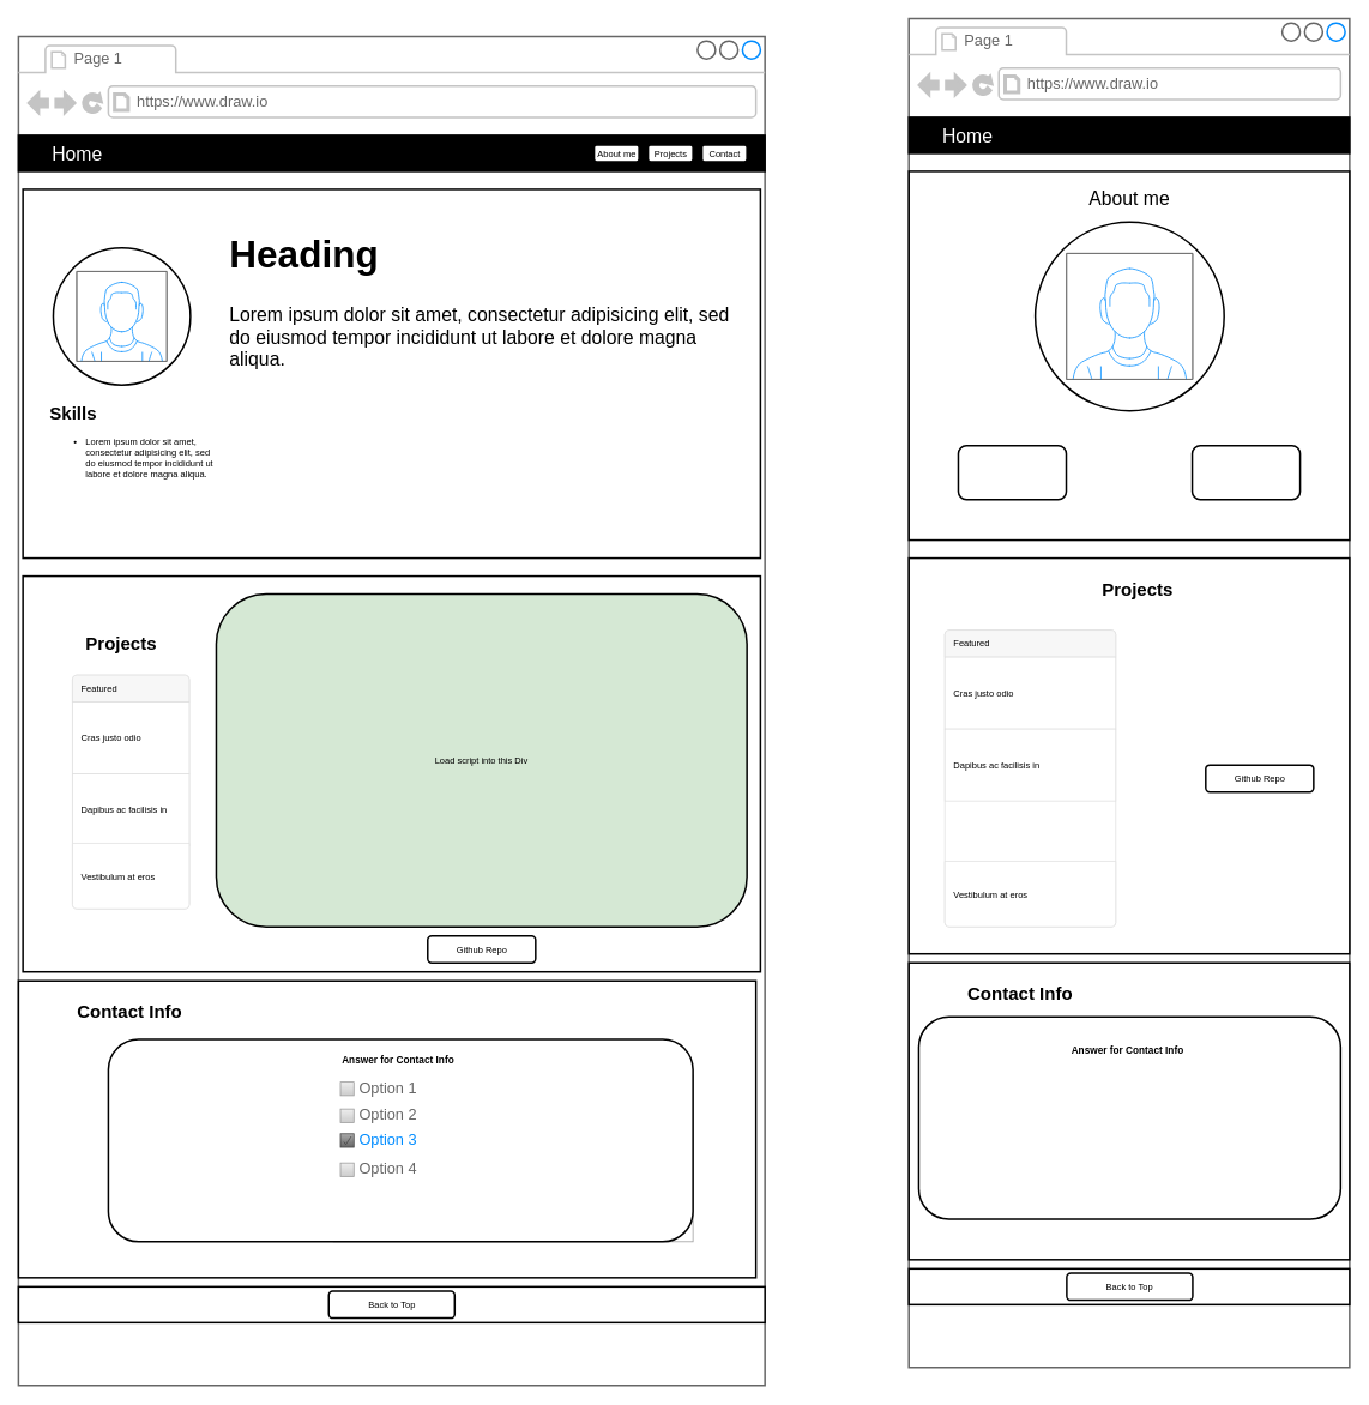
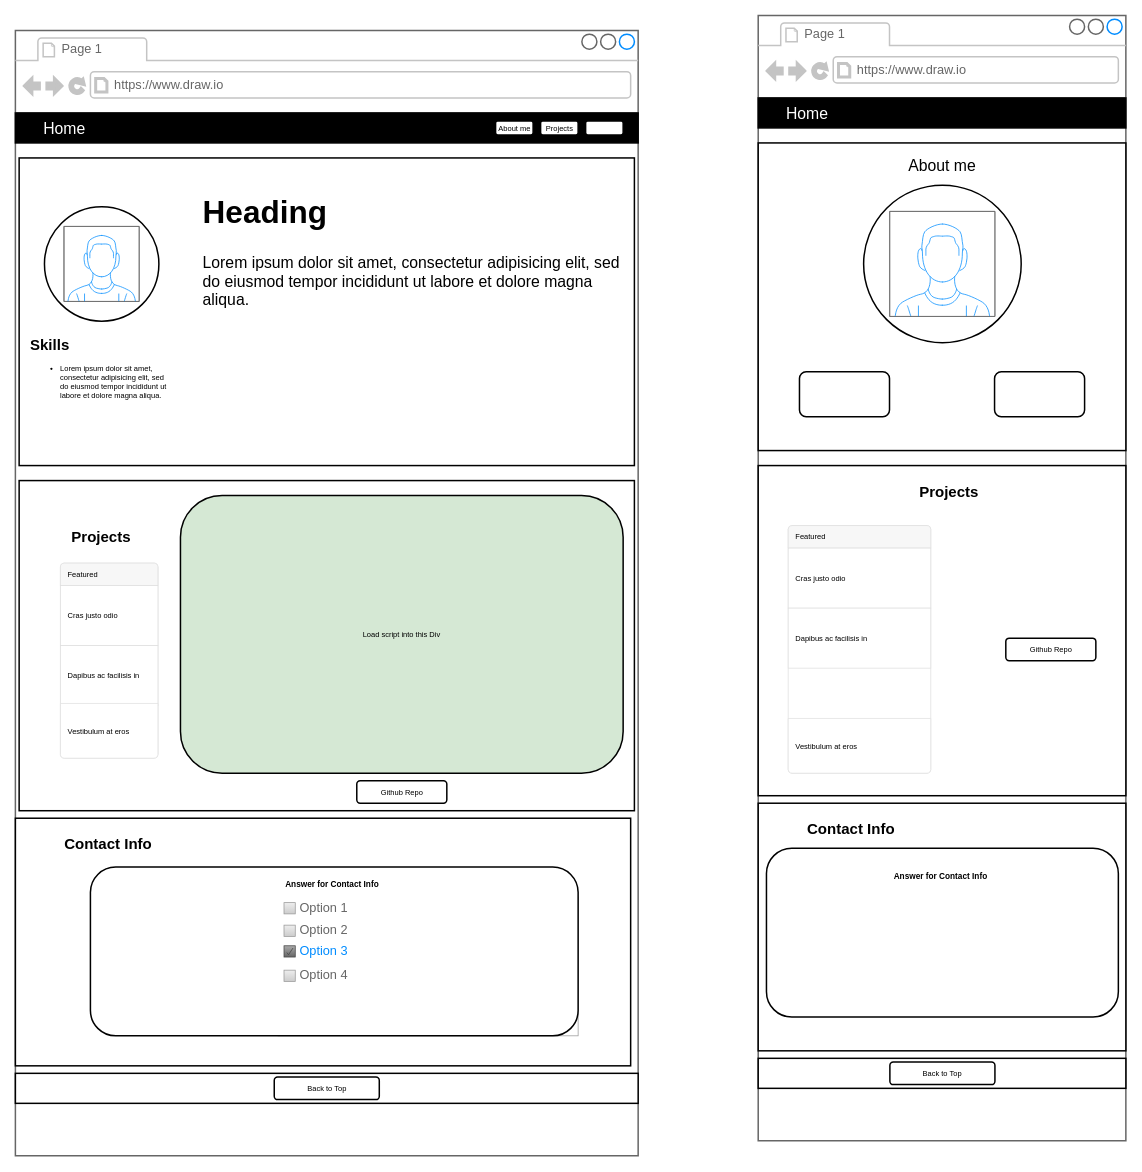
  <mxCell id="0" />
  <mxCell id="1" parent="0" />
  <mxCell id="2" value="" style="strokeWidth=2;shadow=0;dashed=0;align=center;html=1;shape=mxgraph.mockup.containers.browserWindow;rSize=0;strokeColor=#666666;strokeColor2=#008cff;strokeColor3=#c4c4c4;mainText=,;recursiveResize=0;" vertex="1" parent="1"><mxGeometry x="20" y="40" width="830" height="1500" as="geometry" /></mxCell>
  <mxCell id="3" value="Page 1" style="strokeWidth=2;shadow=0;dashed=0;align=center;html=1;shape=mxgraph.mockup.containers.anchor;fontSize=17;fontColor=#666666;align=left;" vertex="1" parent="2"><mxGeometry x="60" y="12" width="110" height="26" as="geometry" /></mxCell>
  <mxCell id="4" value="https://www.draw.io" style="strokeWidth=2;shadow=0;dashed=0;align=center;html=1;shape=mxgraph.mockup.containers.anchor;rSize=0;fontSize=17;fontColor=#666666;align=left;" vertex="1" parent="2"><mxGeometry x="130" y="60" width="250" height="26" as="geometry" /></mxCell>
  <mxCell id="5" value="asd" style="rounded=0;whiteSpace=wrap;html=1;fillColor=#000000;strokeWidth=2;" vertex="1" parent="2"><mxGeometry y="110" width="830" height="40" as="geometry" /></mxCell>
  <mxCell id="6" value="&lt;font color=&quot;#ffffff&quot; style=&quot;font-size: 21px;&quot;&gt;Home&lt;/font&gt;" style="text;html=1;align=center;verticalAlign=middle;resizable=0;points=[];autosize=1;strokeColor=none;fillColor=none;strokeWidth=2;fontSize=21;" vertex="1" parent="2"><mxGeometry x="30" y="115" width="70" height="30" as="geometry" /></mxCell>
  <mxCell id="7" value="" style="rounded=1;whiteSpace=wrap;html=1;fontSize=21;fontColor=#FFFFFF;strokeWidth=2;fillColor=#FFFFFF;" vertex="1" parent="2"><mxGeometry x="640" y="120.63" width="50" height="18.75" as="geometry" /></mxCell>
  <mxCell id="8" value="" style="rounded=1;whiteSpace=wrap;html=1;fontSize=21;fontColor=#FFFFFF;strokeWidth=2;fillColor=#FFFFFF;" vertex="1" parent="2"><mxGeometry x="700" y="120.63" width="50" height="18.75" as="geometry" /></mxCell>
  <mxCell id="9" value="" style="rounded=1;whiteSpace=wrap;html=1;fontSize=21;fontColor=#FFFFFF;strokeWidth=2;fillColor=#FFFFFF;" vertex="1" parent="2"><mxGeometry x="760" y="120.63" width="50" height="18.75" as="geometry" /></mxCell>
  <mxCell id="10" value="" style="rounded=0;whiteSpace=wrap;html=1;fontSize=21;fontColor=#FFFFFF;strokeWidth=2;fillColor=#FFFFFF;" vertex="1" parent="2"><mxGeometry x="5" y="170" width="820" height="410" as="geometry" /></mxCell>
  <mxCell id="11" value="" style="ellipse;whiteSpace=wrap;html=1;aspect=fixed;fontSize=21;fontColor=#FFFFFF;strokeWidth=2;fillColor=#FFFFFF;" vertex="1" parent="2"><mxGeometry x="38.75" y="235" width="152.5" height="152.5" as="geometry" /></mxCell>
- <mxCell id="12" value="&lt;h1&gt;&lt;font color=&quot;#000000&quot;&gt;Heading&lt;/font&gt;&lt;/h1&gt;&lt;p&gt;&lt;font color=&quot;#000000&quot;&gt;Lorem ipsum dolor sit amet, consectetur adipisicing elit, sed do eiusmod tempor incididunt ut labore et dolore magna aliqua.&lt;/font&gt;&lt;/p&gt;" style="text;html=1;strokeColor=none;fillColor=none;spacing=5;spacingTop=-20;whiteSpace=wrap;overflow=hidden;rounded=0;fontSize=21;fontColor=#FFFFFF;" vertex="1" parent="2"><mxGeometry x="230" y="200" width="570" height="360" as="geometry" /></mxCell>
+ <mxCell id="12" value="&lt;h1&gt;&lt;font color=&quot;#000000&quot;&gt;Heading&lt;/font&gt;&lt;/h1&gt;&lt;p&gt;&lt;font color=&quot;#000000&quot;&gt;Lorem ipsum dolor sit amet, consectetur adipisicing elit, sed do eiusmod tempor incididunt ut labore et dolore magna aliqua.&lt;/font&gt;&lt;/p&gt;" style="text;html=1;strokeColor=none;fillColor=none;spacing=5;spacingTop=-20;whiteSpace=wrap;overflow=hidden;rounded=0;fontSize=21;fontColor=#FFFFFF;" vertex="1" parent="2"><mxGeometry x="245" y="200" width="570" height="360" as="geometry" /></mxCell>
  <mxCell id="13" value="" style="verticalLabelPosition=bottom;shadow=0;dashed=0;align=center;html=1;verticalAlign=top;strokeWidth=1;shape=mxgraph.mockup.containers.userMale;strokeColor=#666666;strokeColor2=#008cff;fontSize=21;fontColor=#000000;fillColor=#FFFFFF;" vertex="1" parent="2"><mxGeometry x="65" y="261.25" width="100" height="100" as="geometry" /></mxCell>
  <mxCell id="14" value="&lt;font style=&quot;font-size: 10px;&quot;&gt;About me&lt;/font&gt;" style="text;html=1;align=center;verticalAlign=middle;resizable=0;points=[];autosize=1;strokeColor=none;fillColor=none;fontSize=10;fontColor=#000000;" vertex="1" parent="2"><mxGeometry x="635" y="120.01" width="60" height="20" as="geometry" /></mxCell>
  <mxCell id="15" value="Projects&lt;br&gt;" style="text;html=1;align=center;verticalAlign=middle;resizable=0;points=[];autosize=1;strokeColor=none;fillColor=none;fontSize=10;fontColor=#000000;" vertex="1" parent="2"><mxGeometry x="700" y="120" width="50" height="20" as="geometry" /></mxCell>
- <mxCell id="16" value="Contact" style="text;html=1;align=center;verticalAlign=middle;resizable=0;points=[];autosize=1;strokeColor=none;fillColor=none;fontSize=10;fontColor=#000000;" vertex="1" parent="2"><mxGeometry x="760" y="120" width="50" height="20" as="geometry" /></mxCell>
  <mxCell id="17" value="" style="rounded=0;whiteSpace=wrap;html=1;fontSize=21;fontColor=#FFFFFF;strokeWidth=2;fillColor=#FFFFFF;" vertex="1" parent="2"><mxGeometry x="5" y="600" width="820" height="440" as="geometry" /></mxCell>
- <mxCell id="18" value="&lt;h1&gt;Skills&lt;/h1&gt;&lt;p&gt;&lt;/p&gt;&lt;ul&gt;&lt;li&gt;&lt;span&gt;Lorem ipsum dolor sit amet, consectetur adipisicing elit, sed do eiusmod tempor incididunt ut labore et dolore magna aliqua.&lt;/span&gt;&lt;/li&gt;&lt;/ul&gt;&lt;p&gt;&lt;/p&gt;" style="text;html=1;strokeColor=none;fillColor=none;spacing=5;spacingTop=-20;whiteSpace=wrap;overflow=hidden;rounded=0;fontSize=10;fontColor=#000000;" vertex="1" parent="2"><mxGeometry x="30" y="405" width="190" height="120" as="geometry" /></mxCell>
+ <mxCell id="18" value="&lt;h1&gt;Skills&lt;/h1&gt;&lt;p&gt;&lt;/p&gt;&lt;ul&gt;&lt;li&gt;&lt;span&gt;Lorem ipsum dolor sit amet, consectetur adipisicing elit, sed do eiusmod tempor incididunt ut labore et dolore magna aliqua.&lt;/span&gt;&lt;/li&gt;&lt;/ul&gt;&lt;p&gt;&lt;/p&gt;" style="text;html=1;strokeColor=none;fillColor=none;spacing=5;spacingTop=-20;whiteSpace=wrap;overflow=hidden;rounded=0;fontSize=10;fontColor=#000000;" vertex="1" parent="2"><mxGeometry x="15" y="405" width="190" height="120" as="geometry" /></mxCell>
  <mxCell id="19" value="&lt;h1&gt;Projects&lt;/h1&gt;&lt;div&gt;&lt;br&gt;&lt;/div&gt;" style="text;html=1;strokeColor=none;fillColor=none;spacing=5;spacingTop=-20;whiteSpace=wrap;overflow=hidden;rounded=0;fontSize=10;fontColor=#000000;" vertex="1" parent="2"><mxGeometry x="70" y="660" width="90" height="30" as="geometry" /></mxCell>
  <mxCell id="20" value="" style="html=1;shadow=0;dashed=0;shape=mxgraph.bootstrap.rrect;rSize=5;strokeColor=#DFDFDF;html=1;whiteSpace=wrap;fillColor=#FFFFFF;fontColor=#000000;fontSize=10;" vertex="1" parent="2"><mxGeometry x="60" y="710" width="130" height="260" as="geometry" /></mxCell>
  <mxCell id="21" value="Featured" style="html=1;shadow=0;dashed=0;shape=mxgraph.bootstrap.topButton;strokeColor=inherit;fillColor=#F7F7F7;rSize=5;perimeter=none;whiteSpace=wrap;resizeWidth=1;align=left;spacing=10;fontSize=10;fontColor=#000000;" vertex="1" parent="20"><mxGeometry width="130" height="30" relative="1" as="geometry" /></mxCell>
  <mxCell id="22" value="Cras justo odio" style="strokeColor=inherit;fillColor=inherit;gradientColor=inherit;fontColor=inherit;html=1;shadow=0;dashed=0;perimeter=none;whiteSpace=wrap;resizeWidth=1;align=left;spacing=10;fontSize=10;" vertex="1" parent="20"><mxGeometry width="130" height="80" relative="1" as="geometry"><mxPoint y="30" as="offset" /></mxGeometry></mxCell>
  <mxCell id="23" value="Dapibus ac facilisis in" style="strokeColor=inherit;fillColor=inherit;gradientColor=inherit;fontColor=inherit;html=1;shadow=0;dashed=0;perimeter=none;whiteSpace=wrap;resizeWidth=1;align=left;spacing=10;fontSize=10;" vertex="1" parent="20"><mxGeometry width="130" height="80" relative="1" as="geometry"><mxPoint y="110" as="offset" /></mxGeometry></mxCell>
  <mxCell id="24" value="Vestibulum at eros" style="strokeColor=inherit;fillColor=inherit;gradientColor=inherit;fontColor=inherit;html=1;shadow=0;dashed=0;shape=mxgraph.bootstrap.bottomButton;rSize=5;perimeter=none;whiteSpace=wrap;resizeWidth=1;resizeHeight=0;align=left;spacing=10;fontSize=10;" vertex="1" parent="20"><mxGeometry y="1" width="130" height="73" relative="1" as="geometry"><mxPoint y="-73" as="offset" /></mxGeometry></mxCell>
  <mxCell id="25" value="Load script into this Div" style="rounded=1;whiteSpace=wrap;html=1;fontSize=10;fontColor=#000000;strokeWidth=2;fillColor=#d5e8d4;" vertex="1" parent="2"><mxGeometry x="220" y="620" width="590" height="370" as="geometry" /></mxCell>
  <mxCell id="26" value="" style="rounded=0;whiteSpace=wrap;html=1;fontSize=10;fontColor=#000000;strokeWidth=2;fillColor=#FFFFFF;" vertex="1" parent="2"><mxGeometry y="1390" width="830" height="40" as="geometry" /></mxCell>
  <mxCell id="27" value="" style="rounded=1;whiteSpace=wrap;html=1;fontSize=10;fontColor=#000000;strokeWidth=2;fillColor=#FFFFFF;" vertex="1" parent="2"><mxGeometry x="345" y="1395" width="140" height="30" as="geometry" /></mxCell>
  <mxCell id="28" value="Back to Top" style="text;html=1;align=center;verticalAlign=middle;resizable=0;points=[];autosize=1;strokeColor=none;fillColor=none;fontSize=10;fontColor=#000000;" vertex="1" parent="2"><mxGeometry x="380" y="1400" width="70" height="20" as="geometry" /></mxCell>
  <mxCell id="29" value="" style="rounded=0;whiteSpace=wrap;html=1;fontSize=21;fontColor=#FFFFFF;strokeWidth=2;fillColor=#FFFFFF;" vertex="1" parent="2"><mxGeometry y="1050" width="820" height="330" as="geometry" /></mxCell>
  <mxCell id="30" value="" style="rounded=1;whiteSpace=wrap;html=1;fontSize=10;fontColor=#000000;strokeWidth=2;fillColor=#FFFFFF;" vertex="1" parent="2"><mxGeometry x="455" y="1000" width="120" height="30" as="geometry" /></mxCell>
  <mxCell id="31" value="Github Repo" style="text;html=1;align=center;verticalAlign=middle;resizable=0;points=[];autosize=1;strokeColor=none;fillColor=none;fontSize=10;fontColor=#000000;" vertex="1" parent="2"><mxGeometry x="480" y="1005" width="70" height="20" as="geometry" /></mxCell>
  <mxCell id="32" value="" style="strokeWidth=1;shadow=0;dashed=0;align=center;html=1;shape=mxgraph.mockup.forms.rrect;rSize=0;strokeColor=#999999;fillColor=#ffffff;recursiveResize=0;fontSize=10;fontColor=#000000;" vertex="1" parent="2"><mxGeometry x="350" y="1155" width="400" height="185" as="geometry" /></mxCell>
  <mxCell id="33" value="" style="rounded=1;whiteSpace=wrap;html=1;fontSize=11;fontColor=#000000;strokeWidth=2;fillColor=#FFFFFF;" vertex="1" parent="32"><mxGeometry x="-250" y="-40" width="650" height="225" as="geometry" /></mxCell>
  <mxCell id="34" value="Option 1" style="strokeWidth=1;shadow=0;dashed=0;align=center;html=1;shape=mxgraph.mockup.forms.rrect;rSize=0;fillColor=#eeeeee;strokeColor=#999999;gradientColor=#cccccc;align=left;spacingLeft=4;fontSize=17;fontColor=#666666;labelPosition=right;" vertex="1" parent="32"><mxGeometry x="8" y="7.5" width="15" height="15" as="geometry" /></mxCell>
  <mxCell id="35" value="Option 2" style="strokeWidth=1;shadow=0;dashed=0;align=center;html=1;shape=mxgraph.mockup.forms.rrect;rSize=0;fillColor=#eeeeee;strokeColor=#999999;gradientColor=#cccccc;align=left;spacingLeft=4;fontSize=17;fontColor=#666666;labelPosition=right;" vertex="1" parent="32"><mxGeometry x="8" y="37.5" width="15" height="15" as="geometry" /></mxCell>
  <mxCell id="36" value="Option 3" style="strokeWidth=1;shadow=0;dashed=0;align=center;html=1;shape=mxgraph.mockup.forms.checkbox;rSize=0;resizable=0;fillColor=#aaaaaa;strokeColor=#444444;gradientColor=#666666;align=left;spacingLeft=4;fontSize=17;fontColor=#008cff;labelPosition=right;" vertex="1" parent="32"><mxGeometry x="8" y="65" width="15" height="15" as="geometry" /></mxCell>
  <mxCell id="37" value="Option 4" style="strokeWidth=1;shadow=0;dashed=0;align=center;html=1;shape=mxgraph.mockup.forms.rrect;rSize=0;fillColor=#eeeeee;strokeColor=#999999;gradientColor=#cccccc;align=left;spacingLeft=4;fontSize=17;fontColor=#666666;labelPosition=right;" vertex="1" parent="32"><mxGeometry x="8" y="97.5" width="15" height="15" as="geometry" /></mxCell>
  <mxCell id="38" style="edgeStyle=orthogonalEdgeStyle;rounded=0;orthogonalLoop=1;jettySize=auto;html=1;exitX=0.5;exitY=1;exitDx=0;exitDy=0;fontSize=11;fontColor=#000000;" edge="1" parent="32" source="33" target="33"><mxGeometry relative="1" as="geometry" /></mxCell>
  <mxCell id="39" value="&lt;h1&gt;&lt;font style=&quot;font-size: 11px&quot;&gt;Answer for Contact Info&lt;/font&gt;&lt;/h1&gt;" style="text;html=1;strokeColor=none;fillColor=none;spacing=5;spacingTop=-20;whiteSpace=wrap;overflow=hidden;rounded=0;fontSize=10;fontColor=#000000;" vertex="1" parent="2"><mxGeometry x="355" y="1120" width="140" height="30" as="geometry" /></mxCell>
  <mxCell id="40" value="&lt;h1&gt;&amp;nbsp;Contact Info&lt;/h1&gt;" style="text;html=1;strokeColor=none;fillColor=none;spacing=5;spacingTop=-20;whiteSpace=wrap;overflow=hidden;rounded=0;fontSize=10;fontColor=#000000;" vertex="1" parent="2"><mxGeometry x="55" y="1070" width="140" height="30" as="geometry" /></mxCell>
  <mxCell id="41" value="" style="strokeWidth=2;shadow=0;dashed=0;align=center;html=1;shape=mxgraph.mockup.containers.browserWindow;rSize=0;strokeColor=#666666;strokeColor2=#008cff;strokeColor3=#c4c4c4;mainText=,;recursiveResize=0;" vertex="1" parent="1"><mxGeometry x="1010" y="20" width="490" height="1500" as="geometry" /></mxCell>
  <mxCell id="42" value="Page 1" style="strokeWidth=2;shadow=0;dashed=0;align=center;html=1;shape=mxgraph.mockup.containers.anchor;fontSize=17;fontColor=#666666;align=left;" vertex="1" parent="41"><mxGeometry x="60" y="12" width="110" height="26" as="geometry" /></mxCell>
  <mxCell id="43" value="https://www.draw.io" style="strokeWidth=2;shadow=0;dashed=0;align=center;html=1;shape=mxgraph.mockup.containers.anchor;rSize=0;fontSize=17;fontColor=#666666;align=left;" vertex="1" parent="41"><mxGeometry x="130" y="60" width="250" height="26" as="geometry" /></mxCell>
  <mxCell id="44" value="asd" style="rounded=0;whiteSpace=wrap;html=1;fillColor=#000000;strokeWidth=2;" vertex="1" parent="41"><mxGeometry y="110" width="490" height="40" as="geometry" /></mxCell>
  <mxCell id="45" value="&lt;font color=&quot;#ffffff&quot; style=&quot;font-size: 21px;&quot;&gt;Home&lt;/font&gt;" style="text;html=1;align=center;verticalAlign=middle;resizable=0;points=[];autosize=1;strokeColor=none;fillColor=none;strokeWidth=2;fontSize=21;" vertex="1" parent="41"><mxGeometry x="30" y="115" width="70" height="30" as="geometry" /></mxCell>
  <mxCell id="46" value="" style="rounded=0;whiteSpace=wrap;html=1;fontSize=21;fontColor=#FFFFFF;strokeWidth=2;fillColor=#FFFFFF;" vertex="1" parent="41"><mxGeometry y="170" width="490" height="410" as="geometry" /></mxCell>
  <mxCell id="47" value="" style="ellipse;whiteSpace=wrap;html=1;aspect=fixed;fontSize=21;fontColor=#FFFFFF;strokeWidth=2;fillColor=#FFFFFF;" vertex="1" parent="41"><mxGeometry x="140.5" y="226.25" width="210" height="210" as="geometry" /></mxCell>
  <mxCell id="48" value="" style="verticalLabelPosition=bottom;shadow=0;dashed=0;align=center;html=1;verticalAlign=top;strokeWidth=1;shape=mxgraph.mockup.containers.userMale;strokeColor=#666666;strokeColor2=#008cff;fontSize=21;fontColor=#000000;fillColor=#FFFFFF;" vertex="1" parent="41"><mxGeometry x="175.5" y="261.25" width="140" height="140" as="geometry" /></mxCell>
  <mxCell id="49" value="" style="rounded=0;whiteSpace=wrap;html=1;fontSize=21;fontColor=#FFFFFF;strokeWidth=2;fillColor=#FFFFFF;" vertex="1" parent="41"><mxGeometry y="600" width="490" height="440" as="geometry" /></mxCell>
  <mxCell id="50" value="&lt;h1&gt;Projects&lt;/h1&gt;&lt;div&gt;&lt;br&gt;&lt;/div&gt;" style="text;html=1;strokeColor=none;fillColor=none;spacing=5;spacingTop=-20;whiteSpace=wrap;overflow=hidden;rounded=0;fontSize=10;fontColor=#000000;" vertex="1" parent="41"><mxGeometry x="210" y="620" width="90" height="30" as="geometry" /></mxCell>
  <mxCell id="51" value="" style="rounded=0;whiteSpace=wrap;html=1;fontSize=10;fontColor=#000000;strokeWidth=2;fillColor=#FFFFFF;" vertex="1" parent="41"><mxGeometry y="1390" width="490" height="40" as="geometry" /></mxCell>
  <mxCell id="52" value="" style="rounded=1;whiteSpace=wrap;html=1;fontSize=10;fontColor=#000000;strokeWidth=2;fillColor=#FFFFFF;" vertex="1" parent="41"><mxGeometry x="175.5" y="1395" width="140" height="30" as="geometry" /></mxCell>
  <mxCell id="53" value="Back to Top" style="text;html=1;align=center;verticalAlign=middle;resizable=0;points=[];autosize=1;strokeColor=none;fillColor=none;fontSize=10;fontColor=#000000;" vertex="1" parent="41"><mxGeometry x="210" y="1400" width="70" height="20" as="geometry" /></mxCell>
  <mxCell id="54" value="" style="rounded=0;whiteSpace=wrap;html=1;fontSize=21;fontColor=#FFFFFF;strokeWidth=2;fillColor=#FFFFFF;" vertex="1" parent="41"><mxGeometry y="1050" width="490" height="330" as="geometry" /></mxCell>
  <mxCell id="55" value="" style="rounded=1;whiteSpace=wrap;html=1;fontSize=10;fontColor=#000000;strokeWidth=2;fillColor=#FFFFFF;" vertex="1" parent="41"><mxGeometry x="330" y="830" width="120" height="30" as="geometry" /></mxCell>
  <mxCell id="56" value="Github Repo" style="text;html=1;align=center;verticalAlign=middle;resizable=0;points=[];autosize=1;strokeColor=none;fillColor=none;fontSize=10;fontColor=#000000;" vertex="1" parent="41"><mxGeometry x="355" y="835" width="70" height="20" as="geometry" /></mxCell>
  <mxCell id="57" value="&lt;h1&gt;&amp;nbsp;Contact Info&lt;/h1&gt;" style="text;html=1;strokeColor=none;fillColor=none;spacing=5;spacingTop=-20;whiteSpace=wrap;overflow=hidden;rounded=0;fontSize=10;fontColor=#000000;" vertex="1" parent="41"><mxGeometry x="55" y="1070" width="140" height="30" as="geometry" /></mxCell>
  <mxCell id="58" value="" style="html=1;shadow=0;dashed=0;shape=mxgraph.bootstrap.rrect;rSize=5;strokeColor=#DFDFDF;html=1;whiteSpace=wrap;fillColor=#FFFFFF;fontColor=#000000;fontSize=10;" vertex="1" parent="41"><mxGeometry x="40" y="680" width="190" height="330" as="geometry" /></mxCell>
  <mxCell id="59" value="Featured" style="html=1;shadow=0;dashed=0;shape=mxgraph.bootstrap.topButton;strokeColor=inherit;fillColor=#F7F7F7;rSize=5;perimeter=none;whiteSpace=wrap;resizeWidth=1;align=left;spacing=10;fontSize=10;fontColor=#000000;" vertex="1" parent="58"><mxGeometry width="190" height="30" relative="1" as="geometry" /></mxCell>
  <mxCell id="60" value="Cras justo odio" style="strokeColor=inherit;fillColor=inherit;gradientColor=inherit;fontColor=inherit;html=1;shadow=0;dashed=0;perimeter=none;whiteSpace=wrap;resizeWidth=1;align=left;spacing=10;fontSize=10;" vertex="1" parent="58"><mxGeometry width="190" height="80" relative="1" as="geometry"><mxPoint y="30" as="offset" /></mxGeometry></mxCell>
  <mxCell id="61" value="Dapibus ac facilisis in" style="strokeColor=inherit;fillColor=inherit;gradientColor=inherit;fontColor=inherit;html=1;shadow=0;dashed=0;perimeter=none;whiteSpace=wrap;resizeWidth=1;align=left;spacing=10;fontSize=10;" vertex="1" parent="58"><mxGeometry width="190" height="80" relative="1" as="geometry"><mxPoint y="110" as="offset" /></mxGeometry></mxCell>
  <mxCell id="62" value="Vestibulum at eros" style="strokeColor=inherit;fillColor=inherit;gradientColor=inherit;fontColor=inherit;html=1;shadow=0;dashed=0;shape=mxgraph.bootstrap.bottomButton;rSize=5;perimeter=none;whiteSpace=wrap;resizeWidth=1;resizeHeight=0;align=left;spacing=10;fontSize=10;" vertex="1" parent="58"><mxGeometry y="1" width="190" height="73" relative="1" as="geometry"><mxPoint y="-73" as="offset" /></mxGeometry></mxCell>
  <mxCell id="63" value="" style="rounded=1;whiteSpace=wrap;html=1;fontSize=11;fontColor=#000000;strokeWidth=2;fillColor=#FFFFFF;" vertex="1" parent="41"><mxGeometry x="11" y="1110" width="469" height="225" as="geometry" /></mxCell>
  <mxCell id="64" style="edgeStyle=orthogonalEdgeStyle;rounded=0;orthogonalLoop=1;jettySize=auto;html=1;exitX=0.5;exitY=1;exitDx=0;exitDy=0;fontSize=11;fontColor=#000000;" edge="1" parent="41" source="63" target="63"><mxGeometry relative="1" as="geometry" /></mxCell>
  <mxCell id="65" value="&lt;h1&gt;&lt;font style=&quot;font-size: 11px&quot;&gt;Answer for Contact Info&lt;/font&gt;&lt;/h1&gt;" style="text;html=1;strokeColor=none;fillColor=none;spacing=5;spacingTop=-20;whiteSpace=wrap;overflow=hidden;rounded=0;fontSize=10;fontColor=#000000;" vertex="1" parent="41"><mxGeometry x="175.5" y="1130" width="140" height="30" as="geometry" /></mxCell>
  <mxCell id="66" value="" style="rounded=1;whiteSpace=wrap;html=1;fontSize=11;fontColor=#000000;strokeWidth=2;fillColor=#FFFFFF;" vertex="1" parent="41"><mxGeometry x="55" y="475" width="120" height="60" as="geometry" /></mxCell>
  <mxCell id="67" value="" style="rounded=1;whiteSpace=wrap;html=1;fontSize=11;fontColor=#000000;strokeWidth=2;fillColor=#FFFFFF;" vertex="1" parent="41"><mxGeometry x="315" y="475" width="120" height="60" as="geometry" /></mxCell>
  <mxCell id="68" value="About me" style="text;html=1;align=center;verticalAlign=middle;resizable=0;points=[];autosize=1;strokeColor=none;fillColor=none;fontSize=21;fontColor=#000000;" vertex="1" parent="41"><mxGeometry x="190" y="185" width="110" height="30" as="geometry" /></mxCell>
  <mxCell id="69" value="" style="shape=image;html=1;verticalAlign=top;verticalLabelPosition=bottom;labelBackgroundColor=#ffffff;imageAspect=0;aspect=fixed;image=https://cdn3.iconfinder.com/data/icons/web-ui-3/128/Menu2-2-128.png;fontSize=21;fontColor=#FFFFFF;strokeWidth=2;fillColor=#FFFFFF;" vertex="1" parent="41"><mxGeometry x="452" y="116" width="28" height="28" as="geometry" /></mxCell>
